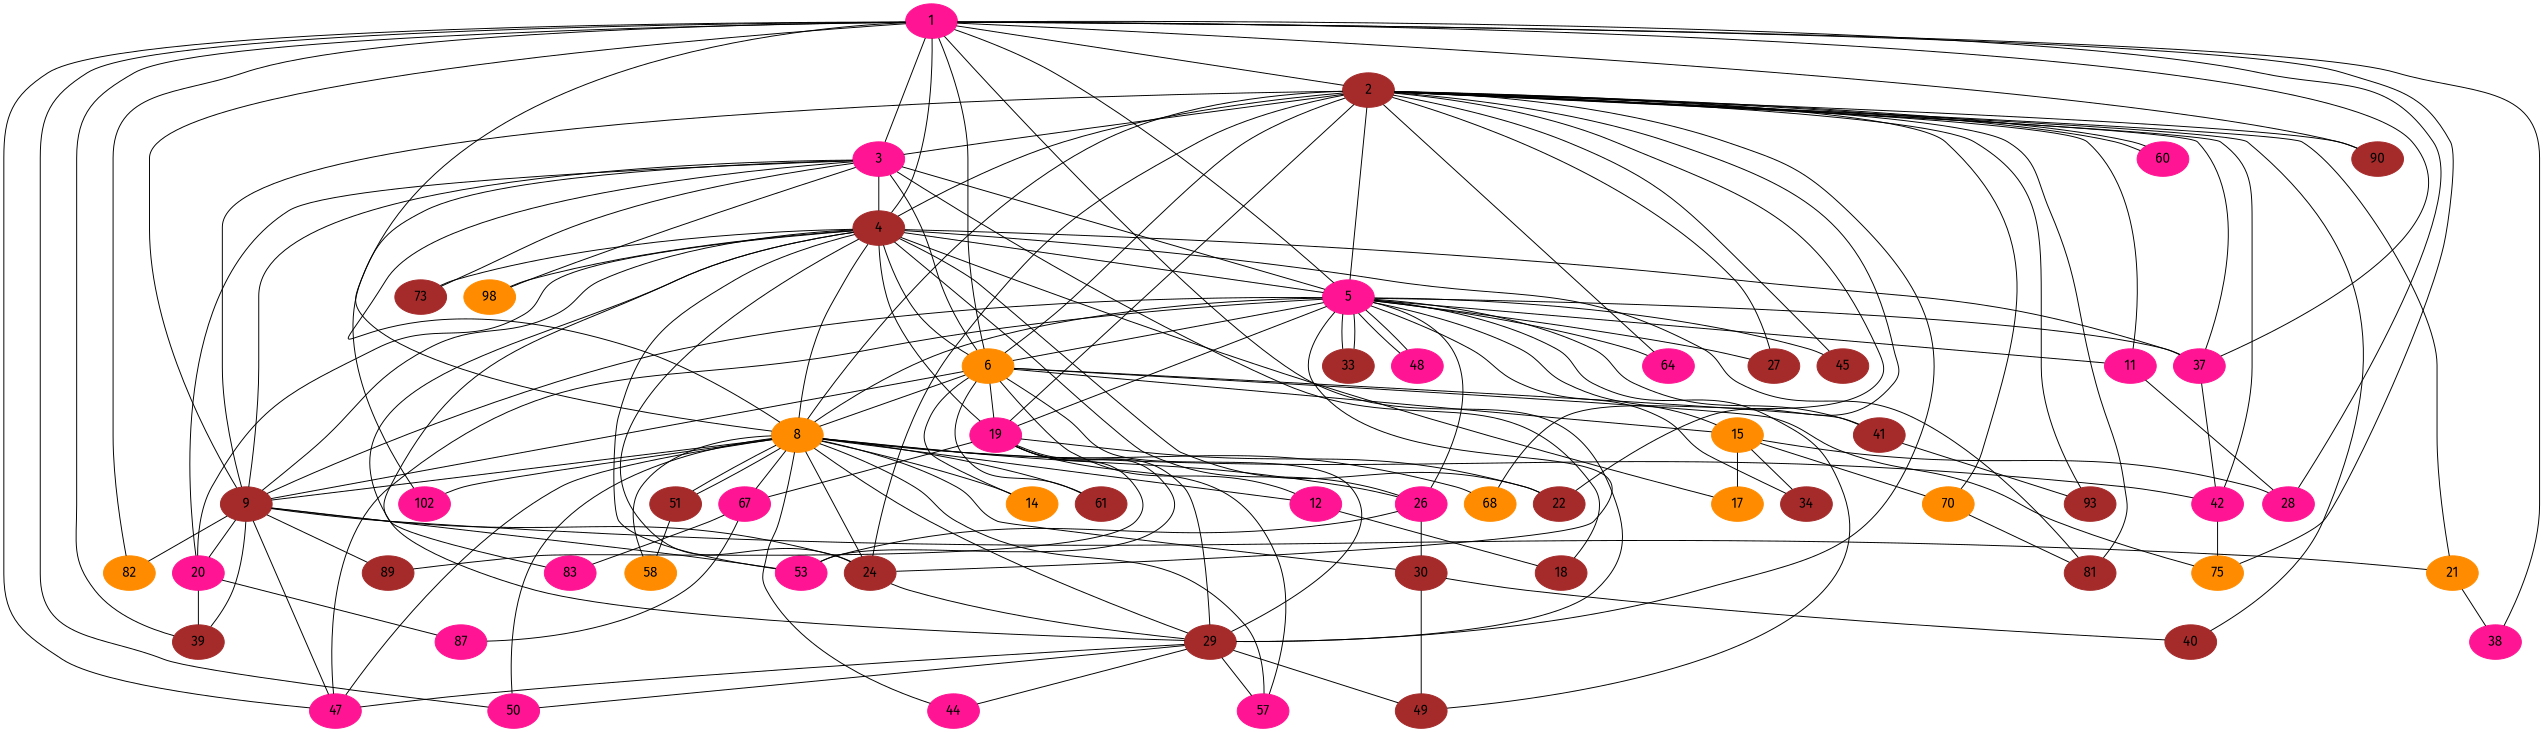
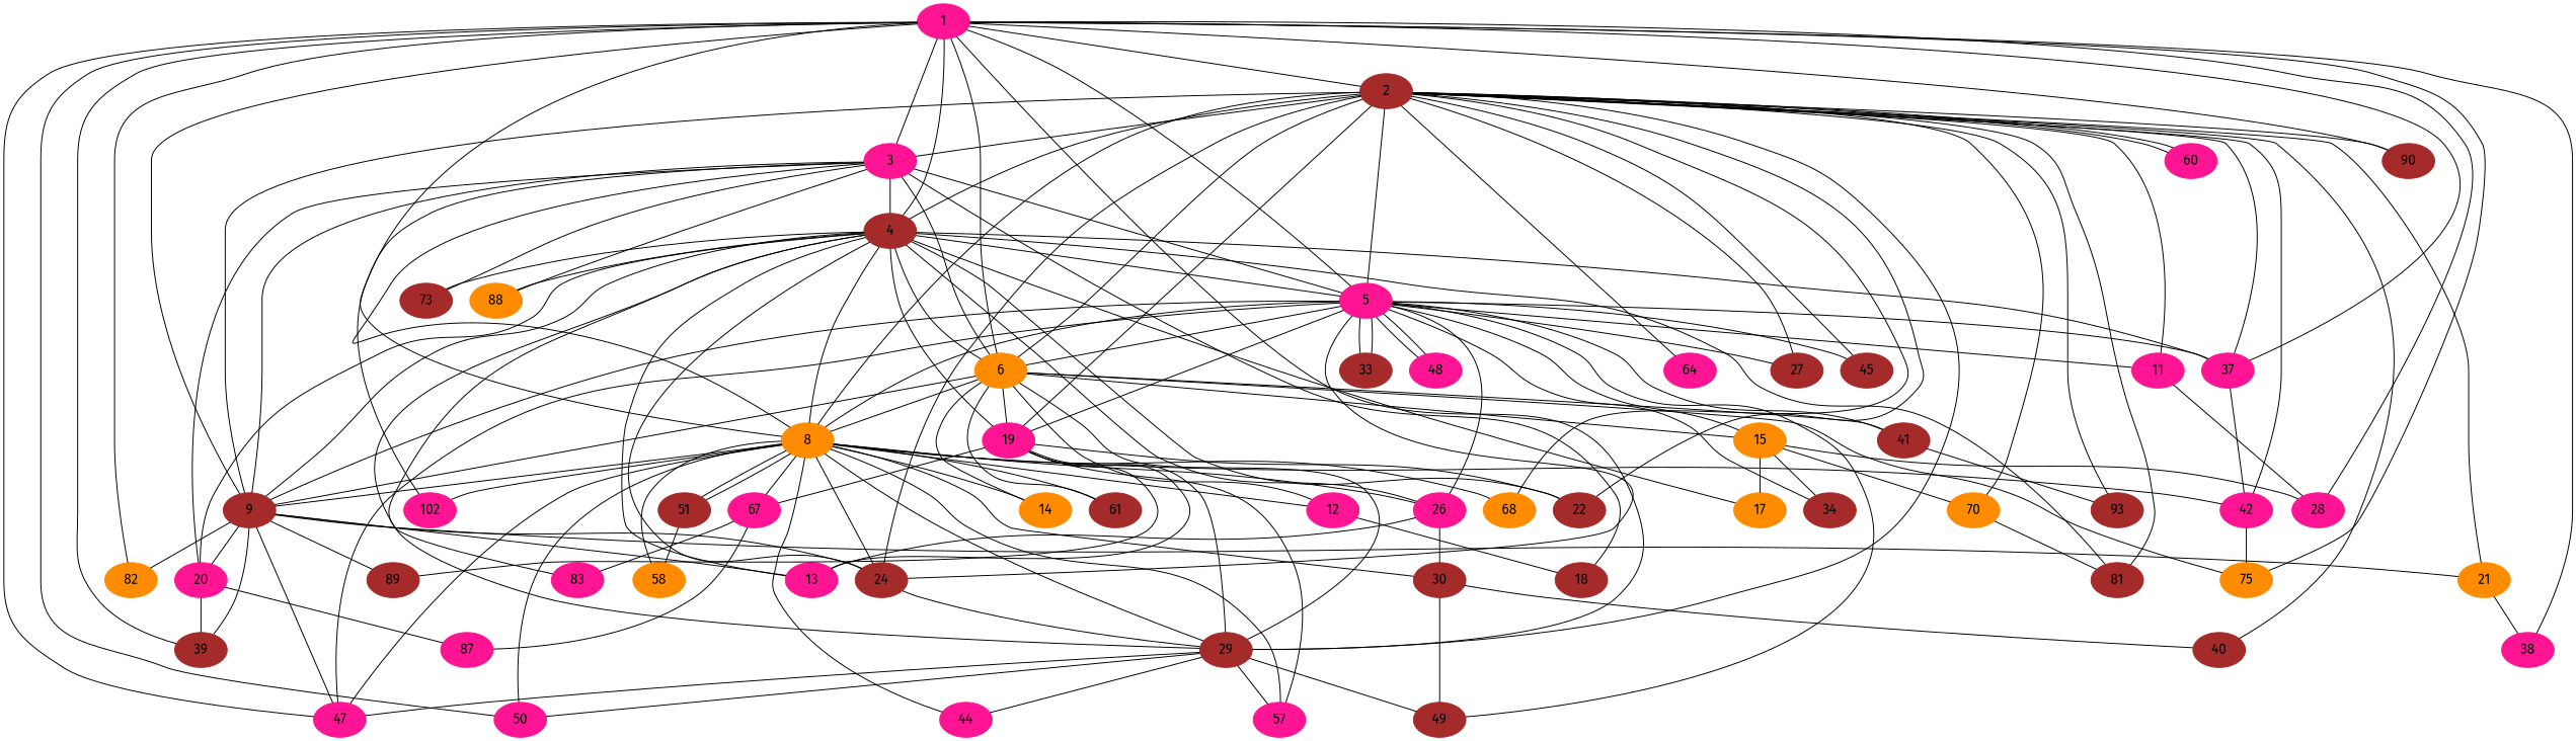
  graph {
    fontname="Fira Sans"
    node [color=deeppink fontname="Fira Sans" style=filled]
    edge [fontname="Fira Sans"]
    2 [color=brown super="+7"]
    3 [super="+11+69+23"]
    4 [color=brown super="+71+115+107+116+118+108+76+85+46+94+96+63+10+31"]
    5
    6 [color=darkorange super="+92"]
    8 [color=darkorange super="+66"]
    9 [color=brown]
    29 [color=brown super="+55+112+101+35+84"]
    37 [super="+79"]
    90 [color=brown]
    n11 [label=11 super="+32"]
    19 [super="+36+25"]
    21 [color=darkorange]
    22 [color=brown super="+110"]
    24 [color=brown super="+54+43"]
    27 [color=brown]
    40 [color=brown]
    42 [super="+117"]
    45 [color=brown]
    60
    64
    68 [color=darkorange]
    70 [color=darkorange super="+105"]
    81 [color=brown]
    93 [color=brown]
    1
    28
    38
    39 [color=brown super="+72"]
    47 [super="+52+48"]
    50
    75 [color=darkorange super="+99"]
    82 [color=darkorange]
    18 [color=brown]
    20 [super="+74"]
    73 [color=brown]
-   88 [color=darkorange label=98]
+   88 [color=darkorange]
    102
    17 [color=darkorange super="+56"]
    26
-   53 [super="+97"]
+   53 [super="+97" label=13]
    83
    15 [color=darkorange super="+77"]
    33 [color=brown]
    34 [color=brown]
    41 [color=brown]
    49 [color=brown super="+113"]
    n48 [label=48]
    12
    14 [color=darkorange]
    61 [color=brown]
    30 [color=brown]
    44
    51 [color=brown]
    57 [super="+62"]
    58 [color=darkorange]
    67
    89 [color=brown]
    87
    2 -- 3 [weight=3]
    2 -- 4 [weight=6]
    2 -- 5 [weight=2]
    2 -- 6 [weight=3]
    2 -- 8 [weight=2]
    2 -- 9 [weight=2]
    2 -- 29 [weight=3]
    2 -- 37
    2 -- 90
    2 -- n11
    2 -- 19 [weight=2]
    2 -- 21
    2 -- 22
    2 -- 24 [weight=2]
    2 -- 27
    2 -- 40
    2 -- 42 [weight=2]
    2 -- 45
    2 -- 60
    2 -- 60
    2 -- 64
    2 -- 68
    2 -- 70
    2 -- 81 [weight=2]
    2 -- 93
    3 -- 4 [weight=2]
    3 -- 5 [weight=2]
    3 -- 6
    3 -- 8
    3 -- 9 [weight=2]
    3 -- 18
    3 -- 20
    3 -- 73
    3 -- 88
    3 -- 102
    4 -- 5 [weight=4]
    4 -- 6 [weight=4]
    4 -- 8 [weight=4]
    4 -- 9 [weight=2]
    4 -- 29
    4 -- 37
    4 -- 19
    4 -- 22
    4 -- 24 [weight=2]
    4 -- 81
    4 -- 20 [weight=2]
    4 -- 73
    4 -- 88
    4 -- 17 [weight=3]
    4 -- 26
    4 -- 53
    4 -- 83
    5 -- 6
    5 -- 8
    5 -- 9
    5 -- 37
    5 -- n11
    5 -- 19
    5 -- 24
    5 -- 27
    5 -- 45
-   5 -- 64
    5 -- 47 [weight=2]
    5 -- 26
    5 -- 15
    5 -- 33
    5 -- 33
    5 -- 34
    5 -- 41
    5 -- 49
    5 -- n48
    5 -- n48
    6 -- 8
    6 -- 9
    6 -- 29
    6 -- 19
    6 -- 75
    6 -- 15
    6 -- 41
    6 -- 12
    6 -- 14
    6 -- 61
    8 -- 9
    8 -- 29
    8 -- 24
    8 -- 42
    8 -- 68
    8 -- 47
    8 -- 50
    8 -- 102
    8 -- 26
    8 -- 12
    8 -- 14
    8 -- 61
    8 -- 30
    8 -- 44
    8 -- 51
    8 -- 51
    8 -- 57
    8 -- 58
    8 -- 67
    9 -- 21
    9 -- 24
    9 -- 39
    9 -- 47
    9 -- 82
    9 -- 20
    9 -- 53
    9 -- 89
    29 -- 47
    29 -- 50
    29 -- 49
    29 -- 44
    29 -- 57
    37 -- 42
    n11 -- 28
    19 -- 29
    19 -- 22
    19 -- 53
    19 -- 57
    19 -- 67
    19 -- 89
    21 -- 38
    24 -- 29
    42 -- 75
    70 -- 81
    1 -- 2 [weight=2]
    1 -- 3 [weight=2]
    1 -- 4 [weight=6]
    1 -- 5
    1 -- 6
    1 -- 8
    1 -- 9
    1 -- 29 [weight=2]
    1 -- 37
    1 -- 90
    1 -- 28
    1 -- 38
    1 -- 39
    1 -- 47
    1 -- 50
    1 -- 75
    1 -- 82
    20 -- 39
    20 -- 87
    26 -- 53
    26 -- 30
    15 -- 70
    15 -- 28
    15 -- 17
    15 -- 34
    41 -- 93
    12 -- 18
    30 -- 40
    30 -- 49
    51 -- 58
    67 -- 83
    67 -- 87
  }
